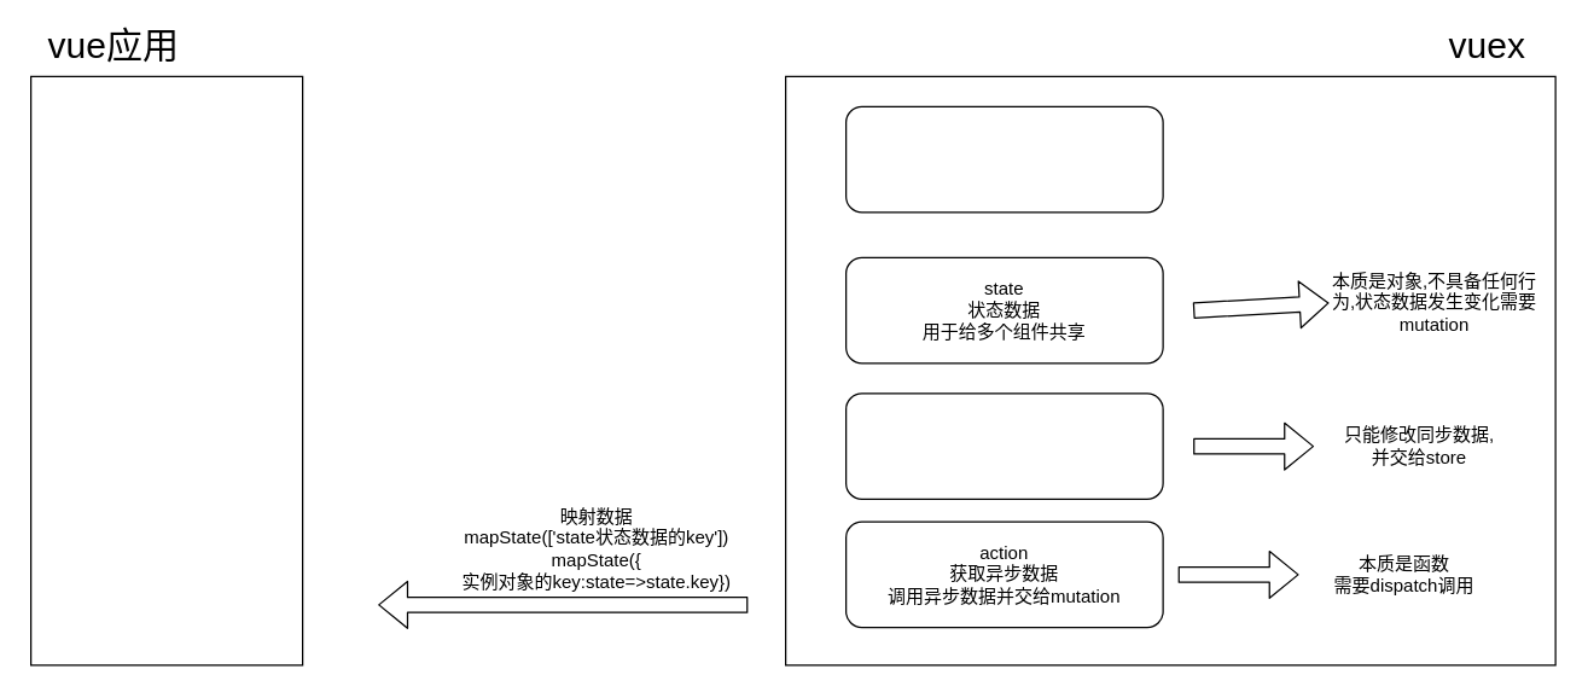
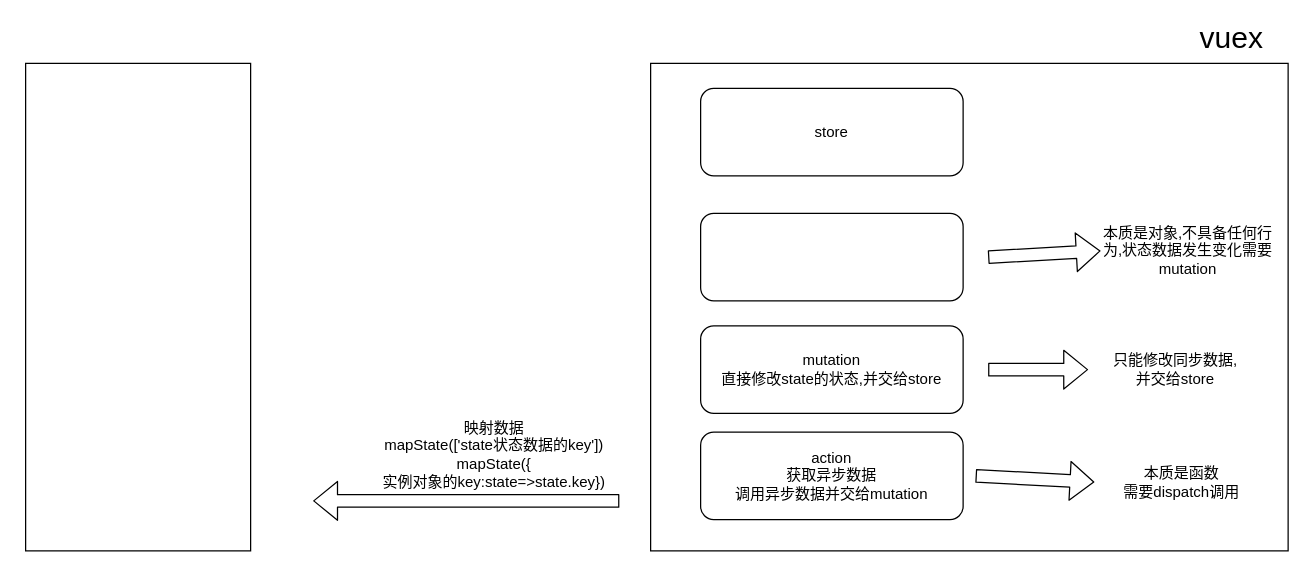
  <mxCell id="0" />
  <mxCell id="1" parent="0" />
  <mxCell id="2" value="" style="rounded=0;whiteSpace=wrap;html=1;" vertex="1" parent="1"><mxGeometry x="520" y="50" width="510" height="390" as="geometry" /></mxCell>
  <mxCell id="3" value="" style="rounded=1;whiteSpace=wrap;html=1;" vertex="1" parent="1"><mxGeometry x="560" y="70" width="210" height="70" as="geometry" /></mxCell>
+ <mxCell id="4" value="store&lt;br&gt;" style="text;html=1;strokeColor=none;fillColor=none;align=center;verticalAlign=middle;whiteSpace=wrap;rounded=0;" vertex="1" parent="1"><mxGeometry x="645" y="95" width="40" height="20" as="geometry" /></mxCell>
  <mxCell id="5" value="" style="rounded=1;whiteSpace=wrap;html=1;" vertex="1" parent="1"><mxGeometry x="560" y="170" width="210" height="70" as="geometry" /></mxCell>
- <mxCell id="6" value="state&lt;br&gt;状态数据&lt;br&gt;用于给多个组件共享" style="text;html=1;strokeColor=none;fillColor=none;align=center;verticalAlign=middle;whiteSpace=wrap;rounded=0;" vertex="1" parent="1"><mxGeometry x="560" y="195" width="210" height="20" as="geometry" /></mxCell>
  <mxCell id="7" value="" style="rounded=1;whiteSpace=wrap;html=1;" vertex="1" parent="1"><mxGeometry x="560" y="345" width="210" height="70" as="geometry" /></mxCell>
  <mxCell id="8" value="&lt;font style=&quot;font-size: 24px&quot;&gt;vuex&lt;/font&gt;" style="text;html=1;strokeColor=none;fillColor=none;align=center;verticalAlign=middle;whiteSpace=wrap;rounded=0;" vertex="1" parent="1"><mxGeometry x="965" y="20" width="40" height="20" as="geometry" /></mxCell>
  <mxCell id="9" value="" style="rounded=1;whiteSpace=wrap;html=1;" vertex="1" parent="1"><mxGeometry x="560" y="260" width="210" height="70" as="geometry" /></mxCell>
+ <mxCell id="10" value="mutation&lt;br&gt;直接修改state的状态,并交给store" style="text;html=1;strokeColor=none;fillColor=none;align=center;verticalAlign=middle;whiteSpace=wrap;rounded=0;" vertex="1" parent="1"><mxGeometry x="560" y="285" width="210" height="20" as="geometry" /></mxCell>
  <mxCell id="11" value="action&lt;br&gt;获取异步数据&lt;br&gt;调用异步数据并交给mutation" style="text;html=1;strokeColor=none;fillColor=none;align=center;verticalAlign=middle;whiteSpace=wrap;rounded=0;" vertex="1" parent="1"><mxGeometry x="560" y="370" width="210" height="20" as="geometry" /></mxCell>
  <mxCell id="12" value="" style="shape=flexArrow;endArrow=classic;html=1;entryX=0;entryY=0.5;entryDx=0;entryDy=0;" edge="1" parent="1" target="13"><mxGeometry width="50" height="50" relative="1" as="geometry"><mxPoint x="790" y="205" as="sourcePoint" /><mxPoint x="840" y="155" as="targetPoint" /></mxGeometry></mxCell>
  <mxCell id="13" value="本质是对象,不具备任何行为,状态数据发生变化需要mutation" style="text;html=1;strokeColor=none;fillColor=none;align=center;verticalAlign=middle;whiteSpace=wrap;rounded=0;" vertex="1" parent="1"><mxGeometry x="880" y="170" width="140" height="60" as="geometry" /></mxCell>
  <mxCell id="14" value="" style="shape=flexArrow;endArrow=classic;html=1;entryX=0;entryY=0.5;entryDx=0;entryDy=0;" edge="1" target="15" parent="1"><mxGeometry width="50" height="50" relative="1" as="geometry"><mxPoint x="790" y="295" as="sourcePoint" /><mxPoint x="840" y="245" as="targetPoint" /></mxGeometry></mxCell>
  <mxCell id="15" value="只能修改同步数据,&lt;br&gt;并交给store" style="text;html=1;strokeColor=none;fillColor=none;align=center;verticalAlign=middle;whiteSpace=wrap;rounded=0;" vertex="1" parent="1"><mxGeometry x="870" y="265" width="140" height="60" as="geometry" /></mxCell>
  <mxCell id="16" value="" style="shape=flexArrow;endArrow=classic;html=1;entryX=0;entryY=0.5;entryDx=0;entryDy=0;" edge="1" target="17" parent="1"><mxGeometry width="50" height="50" relative="1" as="geometry"><mxPoint x="780" y="380" as="sourcePoint" /><mxPoint x="830" y="330" as="targetPoint" /></mxGeometry></mxCell>
- <mxCell id="17" value="本质是函数&lt;br&gt;需要dispatch调用" style="text;html=1;strokeColor=none;fillColor=none;align=center;verticalAlign=middle;whiteSpace=wrap;rounded=0;" vertex="1" parent="1"><mxGeometry x="860" y="350" width="140" height="60" as="geometry" /></mxCell>
+ <mxCell id="17" value="本质是函数&lt;br&gt;需要dispatch调用" style="text;html=1;strokeColor=none;fillColor=none;align=center;verticalAlign=middle;whiteSpace=wrap;rounded=0;" vertex="1" parent="1"><mxGeometry x="875" y="355" width="140" height="60" as="geometry" /></mxCell>
  <mxCell id="18" value="" style="rounded=0;whiteSpace=wrap;html=1;" vertex="1" parent="1"><mxGeometry x="20" y="50" width="180" height="390" as="geometry" /></mxCell>
- <mxCell id="19" value="&lt;font style=&quot;font-size: 24px&quot;&gt;vue应用&lt;/font&gt;" style="text;html=1;strokeColor=none;fillColor=none;align=center;verticalAlign=middle;whiteSpace=wrap;rounded=0;" vertex="1" parent="1"><mxGeometry x="20" y="20" width="110" height="20" as="geometry" /></mxCell>
  <mxCell id="20" value="" style="shape=flexArrow;endArrow=classic;html=1;" edge="1" parent="1"><mxGeometry width="50" height="50" relative="1" as="geometry"><mxPoint x="495" y="400" as="sourcePoint" /><mxPoint x="250" y="400" as="targetPoint" /></mxGeometry></mxCell>
  <mxCell id="21" value="映射数据&lt;br&gt;mapState(['state状态数据的key'])&lt;br&gt;mapState({&lt;br&gt;实例对象的key:state=&amp;gt;state.key})" style="text;html=1;strokeColor=none;fillColor=none;align=center;verticalAlign=middle;whiteSpace=wrap;rounded=0;" vertex="1" parent="1"><mxGeometry x="300" y="335" width="190" height="55" as="geometry" /></mxCell>
